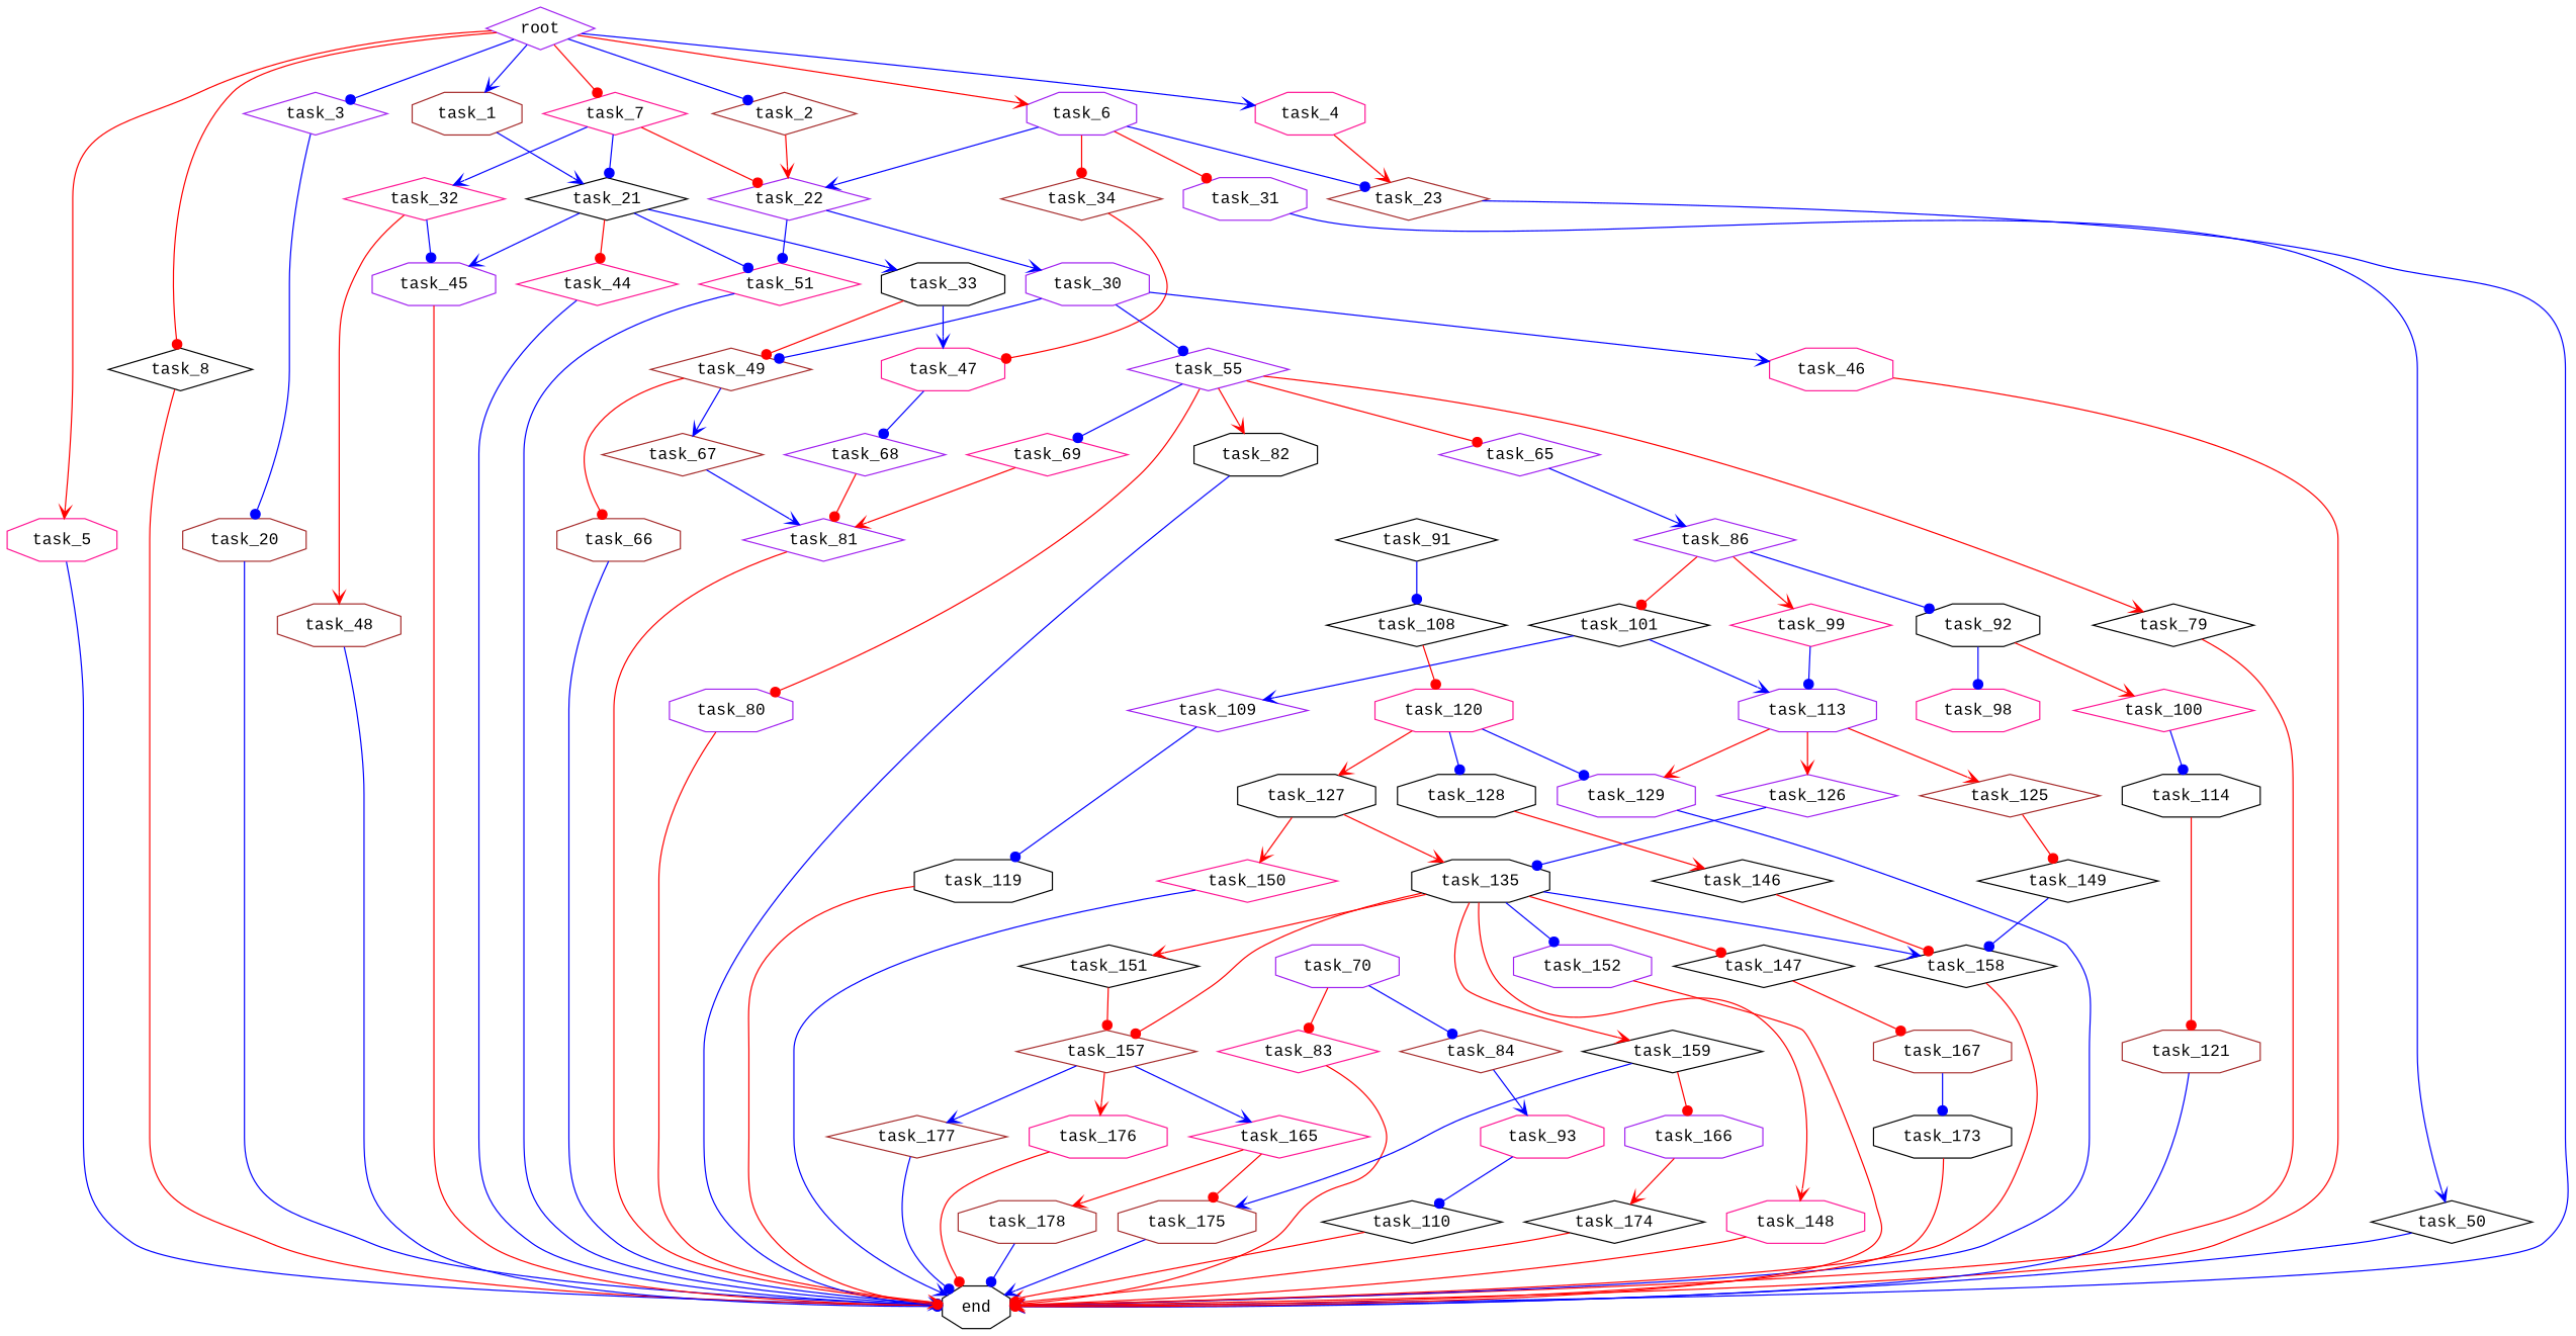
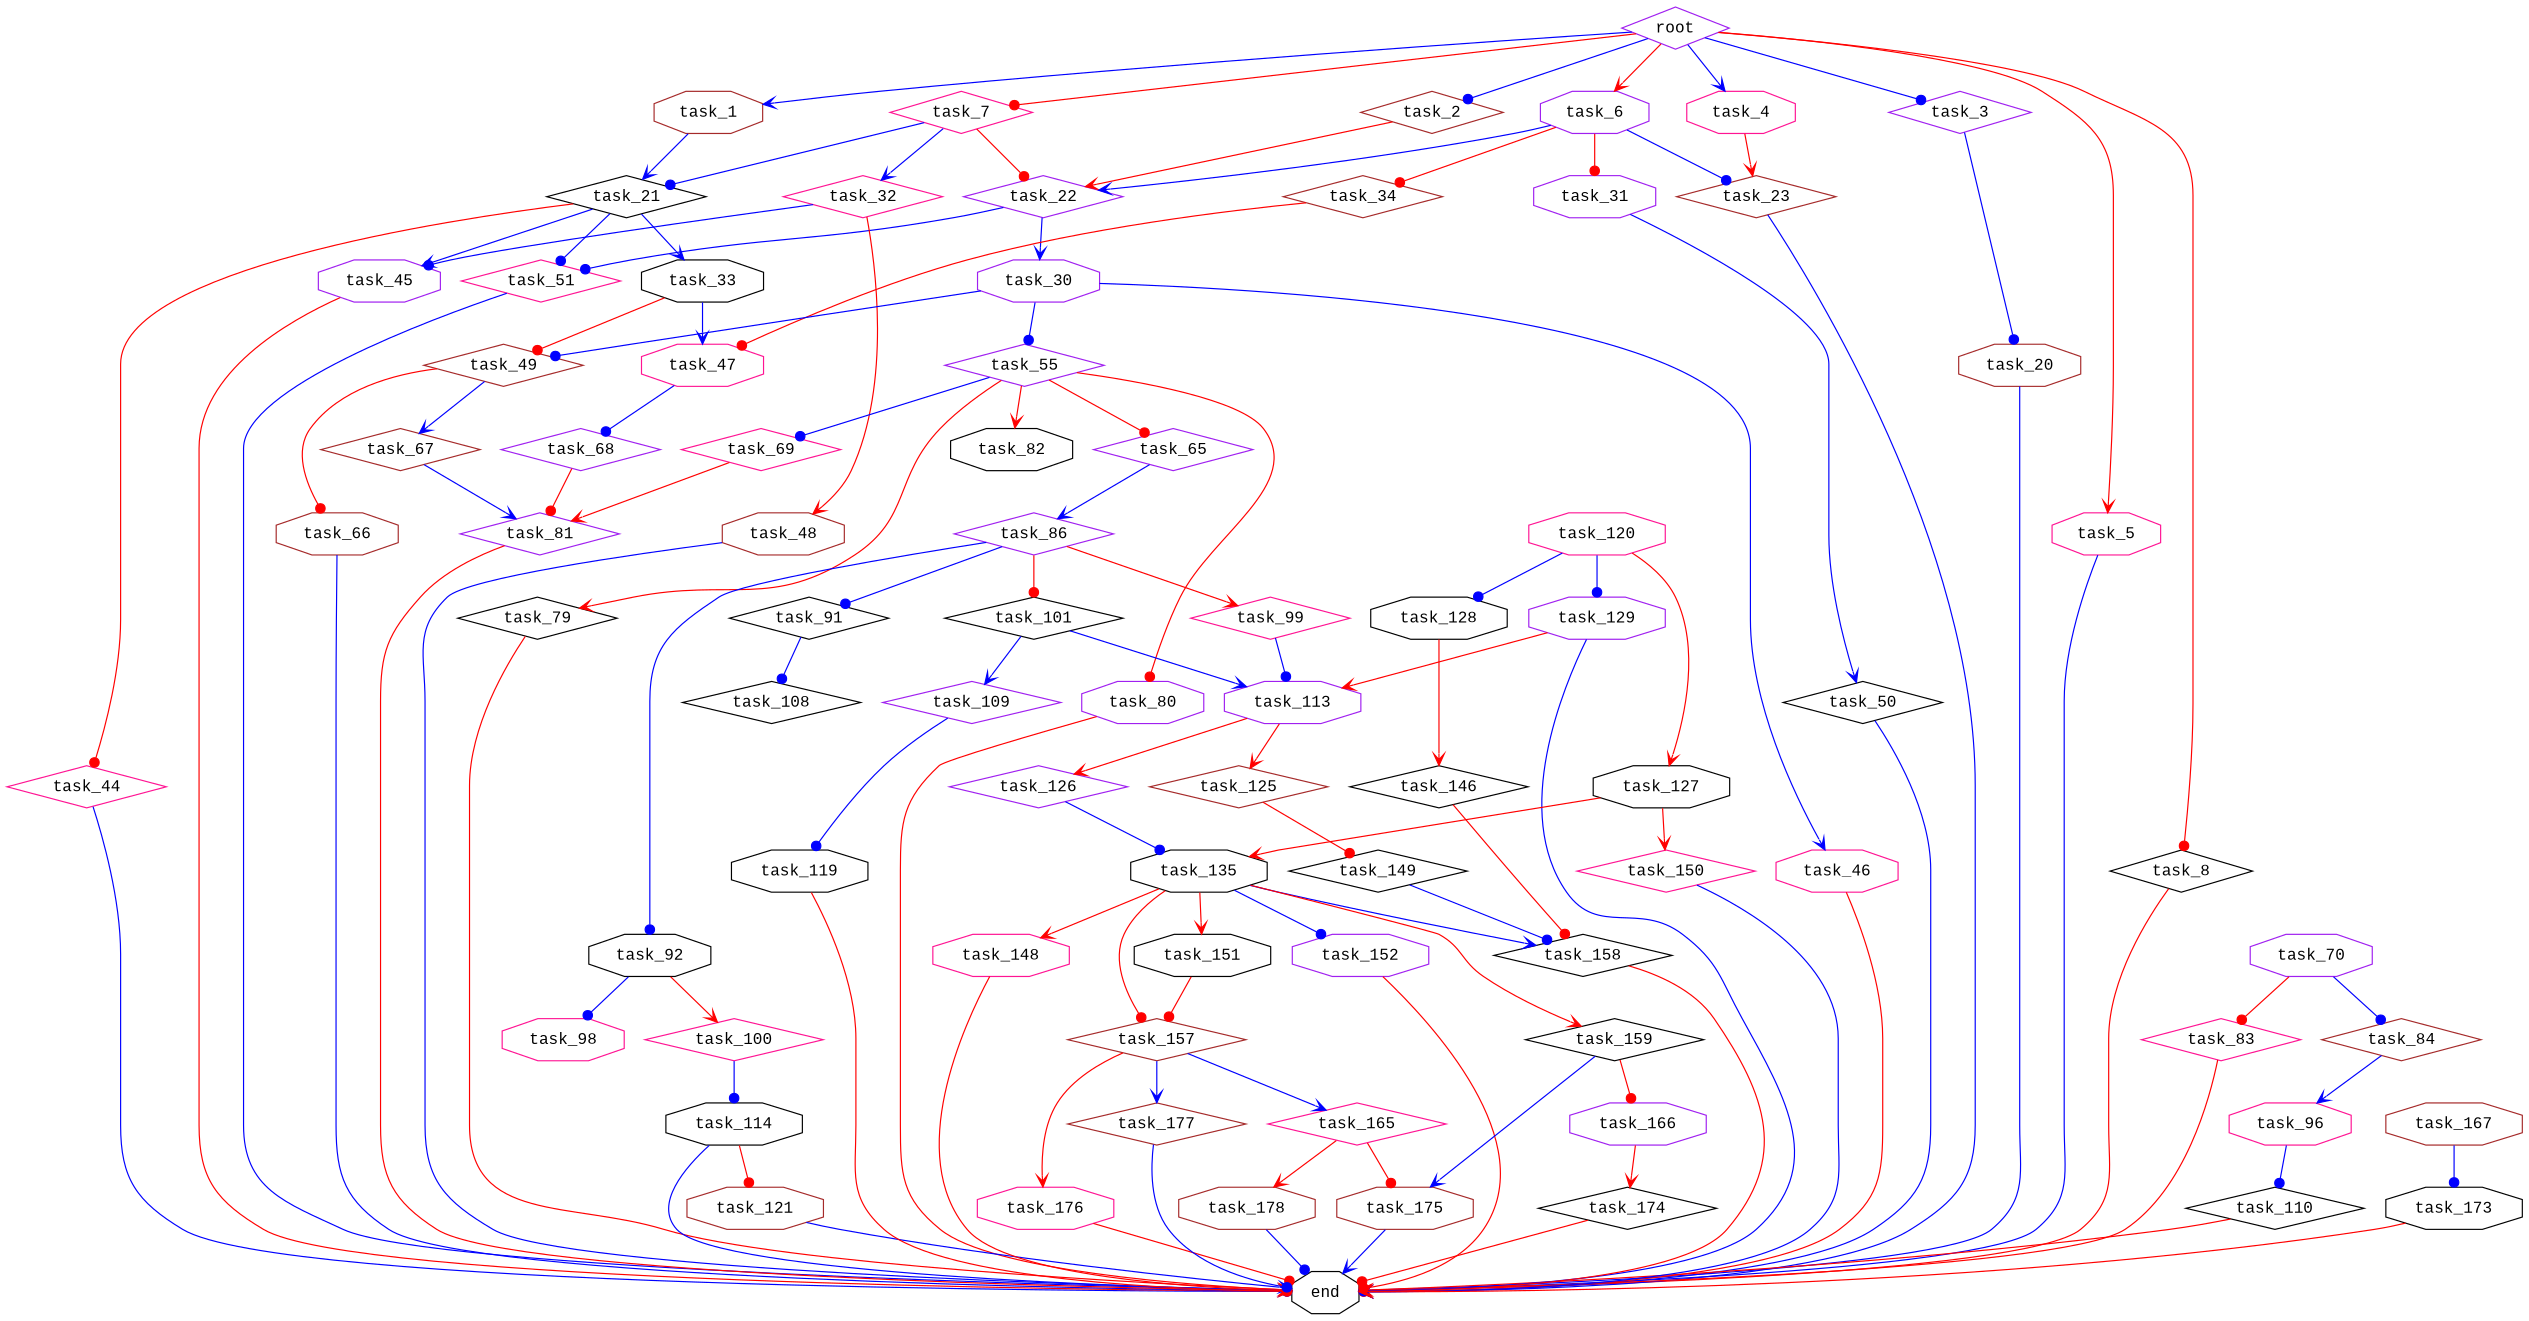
  digraph {
    fontname="Liberation Mono"
    node [color=black fontname="Liberation Mono" shape=diamond]
    edge [arrowhead=dot color=blue fontname="Liberation Mono"]
    root [color=purple]
    task_1 [color=brown shape=octagon]
    task_2 [color=brown]
    task_3 [color=purple]
    task_4 [color=deeppink shape=octagon]
    task_5 [color=deeppink shape=octagon]
    task_6 [color=purple shape=octagon]
    task_7 [color=deeppink]
    task_8
    task_21
    task_22 [color=purple]
    task_20 [color=brown shape=octagon]
    task_23 [color=brown]
    end [shape=octagon]
    task_31 [color=purple shape=octagon]
    task_34 [color=brown]
    task_32 [color=deeppink]
    task_33 [shape=octagon]
    task_44 [color=deeppink]
    task_45 [color=purple shape=octagon]
    task_51 [color=deeppink]
    task_30 [color=purple shape=octagon]
    task_50
    task_47 [color=deeppink shape=octagon]
    task_48 [color=brown shape=octagon]
    task_49 [color=brown]
    task_46 [color=deeppink shape=octagon]
    task_55 [color=purple]
    task_66 [color=brown shape=octagon]
    task_67 [color=brown]
    task_65 [color=purple]
    task_69 [color=deeppink]
    task_79
    task_80 [color=purple shape=octagon]
    task_82 [shape=octagon]
    task_68 [color=purple]
    task_81 [color=purple]
    task_86 [color=purple]
    task_70 [color=purple shape=octagon]
    task_83 [color=deeppink]
    task_84 [color=brown]
    task_91
    task_92 [shape=octagon]
    task_99 [color=deeppink]
    task_101
-   task_93 [color=deeppink shape=octagon]
+   task_93 [color=deeppink shape=octagon label=task_96]
    task_110
    task_108
    task_98 [color=deeppink shape=octagon]
    task_100 [color=deeppink]
    task_113 [color=purple shape=octagon]
    task_109 [color=purple]
    task_120 [color=deeppink shape=octagon]
    task_114 [shape=octagon]
    task_125 [color=brown]
    task_126 [color=purple]
    task_129 [color=purple shape=octagon]
    task_121 [color=brown shape=octagon]
    task_119 [shape=octagon]
    task_127 [shape=octagon]
    task_128 [shape=octagon]
    task_149
    task_135 [shape=octagon]
    task_150 [color=deeppink]
    task_146
    task_158
-   task_147
    task_148 [color=deeppink shape=octagon]
-   task_151
+   task_151 [shape=octagon]
    task_152 [color=purple shape=octagon]
    task_157 [color=brown]
    task_159
    task_167 [color=brown shape=octagon]
    task_165 [color=deeppink]
    task_176 [color=deeppink shape=octagon]
    task_177 [color=brown]
    task_166 [color=purple shape=octagon]
    task_175 [color=brown shape=octagon]
    task_173 [shape=octagon]
    task_178 [color=brown shape=octagon]
    task_174
    root -> task_1 [arrowhead=vee]
    root -> task_2
    root -> task_3
    root -> task_4 [arrowhead=vee]
    root -> task_5 [arrowhead=vee color=red]
    root -> task_6 [arrowhead=vee color=red]
    root -> task_7 [color=red]
    root -> task_8 [color=red]
    task_1 -> task_21 [arrowhead=vee]
    task_2 -> task_22 [arrowhead=vee color=red]
    task_3 -> task_20
    task_4 -> task_23 [arrowhead=vee color=red]
    task_5 -> end
    task_6 -> task_22 [arrowhead=vee]
    task_6 -> task_23
    task_6 -> task_31 [color=red]
    task_6 -> task_34 [color=red]
    task_7 -> task_21
    task_7 -> task_22 [color=red]
    task_7 -> task_32 [arrowhead=vee]
    task_8 -> end [color=red]
    task_21 -> task_33 [arrowhead=vee]
    task_21 -> task_44 [color=red]
    task_21 -> task_45 [arrowhead=vee]
    task_21 -> task_51
    task_22 -> task_51
    task_22 -> task_30 [arrowhead=vee]
    task_20 -> end
    task_23 -> end [arrowhead=vee]
    task_31 -> task_50 [arrowhead=vee]
    task_34 -> task_47 [color=red]
    task_32 -> task_45
    task_32 -> task_48 [arrowhead=vee color=red]
    task_33 -> task_47 [arrowhead=vee]
    task_33 -> task_49 [color=red]
    task_44 -> end
    task_45 -> end [color=red]
    task_51 -> end [arrowhead=vee]
    task_30 -> task_49
    task_30 -> task_46 [arrowhead=vee]
    task_30 -> task_55
    task_50 -> end [arrowhead=vee]
    task_47 -> task_68
    task_48 -> end
    task_49 -> task_66 [color=red]
    task_49 -> task_67 [arrowhead=vee]
    task_46 -> end [color=red]
    task_55 -> task_65 [color=red]
    task_55 -> task_69
    task_55 -> task_79 [arrowhead=vee color=red]
    task_55 -> task_80 [color=red]
    task_55 -> task_82 [arrowhead=vee color=red]
    task_66 -> end
    task_67 -> task_81 [arrowhead=vee]
    task_65 -> task_86 [arrowhead=vee]
    task_69 -> task_81 [arrowhead=vee color=red]
    task_79 -> end [arrowhead=vee color=red]
    task_80 -> end [arrowhead=vee color=red]
-   task_82 -> end
+   task_114 -> end
    task_68 -> task_81 [color=red]
    task_81 -> end [arrowhead=vee color=red]
+   task_86 -> task_91
    task_86 -> task_92
    task_86 -> task_99 [arrowhead=vee color=red]
    task_86 -> task_101 [color=red]
    task_70 -> task_83 [color=red]
    task_70 -> task_84
    task_83 -> end [arrowhead=vee color=red]
    task_84 -> task_93 [arrowhead=vee]
    task_91 -> task_108
    task_92 -> task_98
    task_92 -> task_100 [arrowhead=vee color=red]
    task_99 -> task_113
    task_101 -> task_113 [arrowhead=vee]
    task_101 -> task_109 [arrowhead=vee]
    task_93 -> task_110
    task_110 -> end [arrowhead=vee color=red]
-   task_108 -> task_120 [color=red]
    task_100 -> task_114
    task_113 -> task_125 [arrowhead=vee color=red]
    task_113 -> task_126 [arrowhead=vee color=red]
-   task_113 -> task_129 [arrowhead=vee color=red]
+   task_129 -> task_113 [arrowhead=vee color=red]
    task_109 -> task_119
    task_120 -> task_129
    task_120 -> task_127 [arrowhead=vee color=red]
    task_120 -> task_128
    task_114 -> task_121 [color=red]
    task_125 -> task_149 [color=red]
    task_126 -> task_135
    task_129 -> end
    task_121 -> end [arrowhead=vee]
    task_119 -> end [color=red]
    task_127 -> task_135 [arrowhead=vee color=red]
    task_127 -> task_150 [arrowhead=vee color=red]
    task_128 -> task_146 [arrowhead=vee color=red]
    task_149 -> task_158
    task_135 -> task_158 [arrowhead=vee]
-   task_135 -> task_147 [color=red]
    task_135 -> task_148 [arrowhead=vee color=red]
    task_135 -> task_151 [arrowhead=vee color=red]
    task_135 -> task_152
    task_135 -> task_157 [color=red]
    task_135 -> task_159 [arrowhead=vee color=red]
    task_150 -> end [arrowhead=vee]
    task_146 -> task_158 [color=red]
    task_158 -> end [arrowhead=vee color=red]
-   task_147 -> task_167 [color=red]
    task_148 -> end [color=red]
    task_151 -> task_157 [color=red]
    task_152 -> end [color=red]
    task_157 -> task_165 [arrowhead=vee]
    task_157 -> task_176 [arrowhead=vee color=red]
    task_157 -> task_177 [arrowhead=vee]
    task_159 -> task_166 [color=red]
    task_159 -> task_175 [arrowhead=vee]
    task_167 -> task_173
    task_165 -> task_175 [color=red]
    task_165 -> task_178 [arrowhead=vee color=red]
    task_176 -> end [color=red]
    task_177 -> end
    task_166 -> task_174 [arrowhead=vee color=red]
    task_175 -> end [arrowhead=vee]
    task_173 -> end [arrowhead=vee color=red]
    task_178 -> end
    task_174 -> end [color=red]
  }
